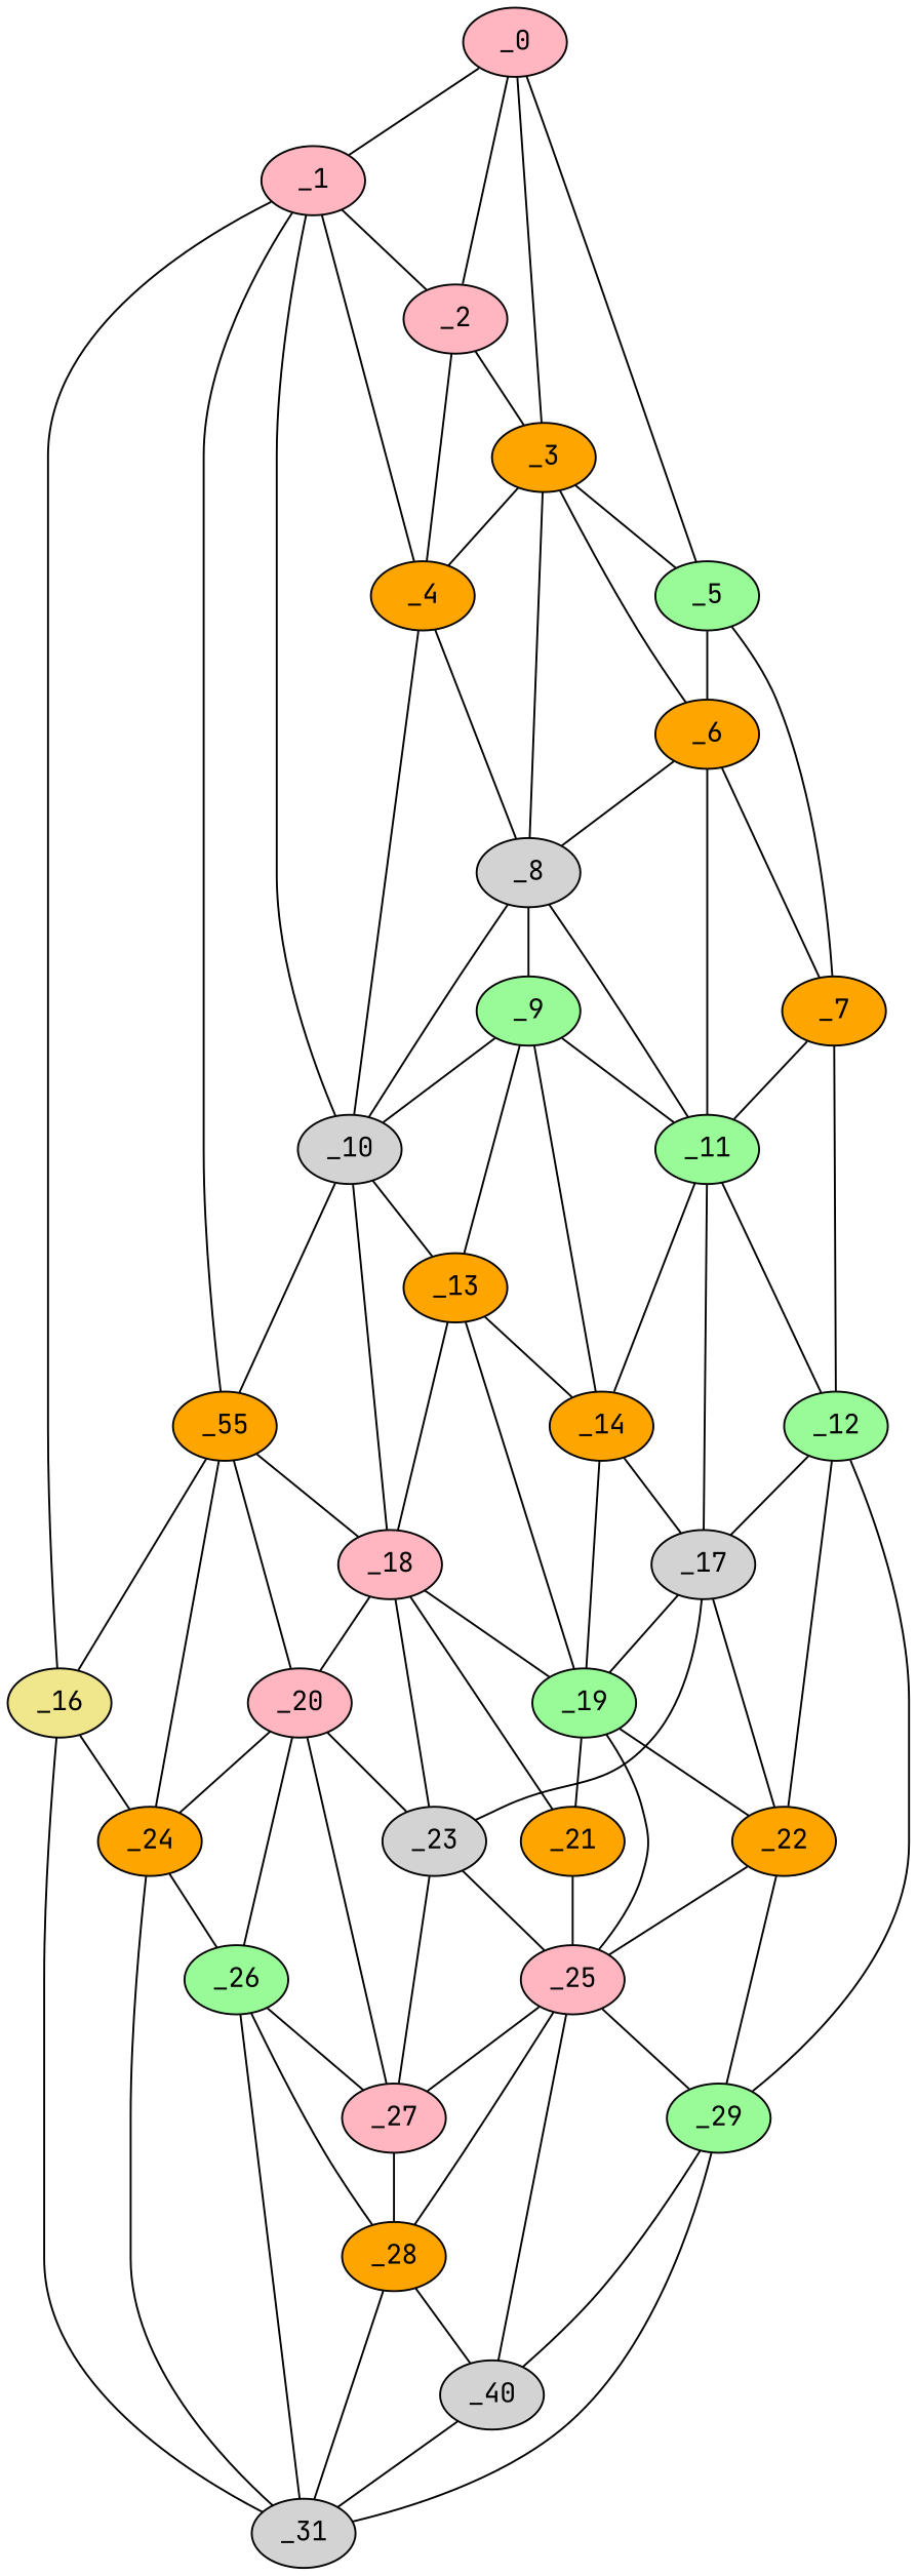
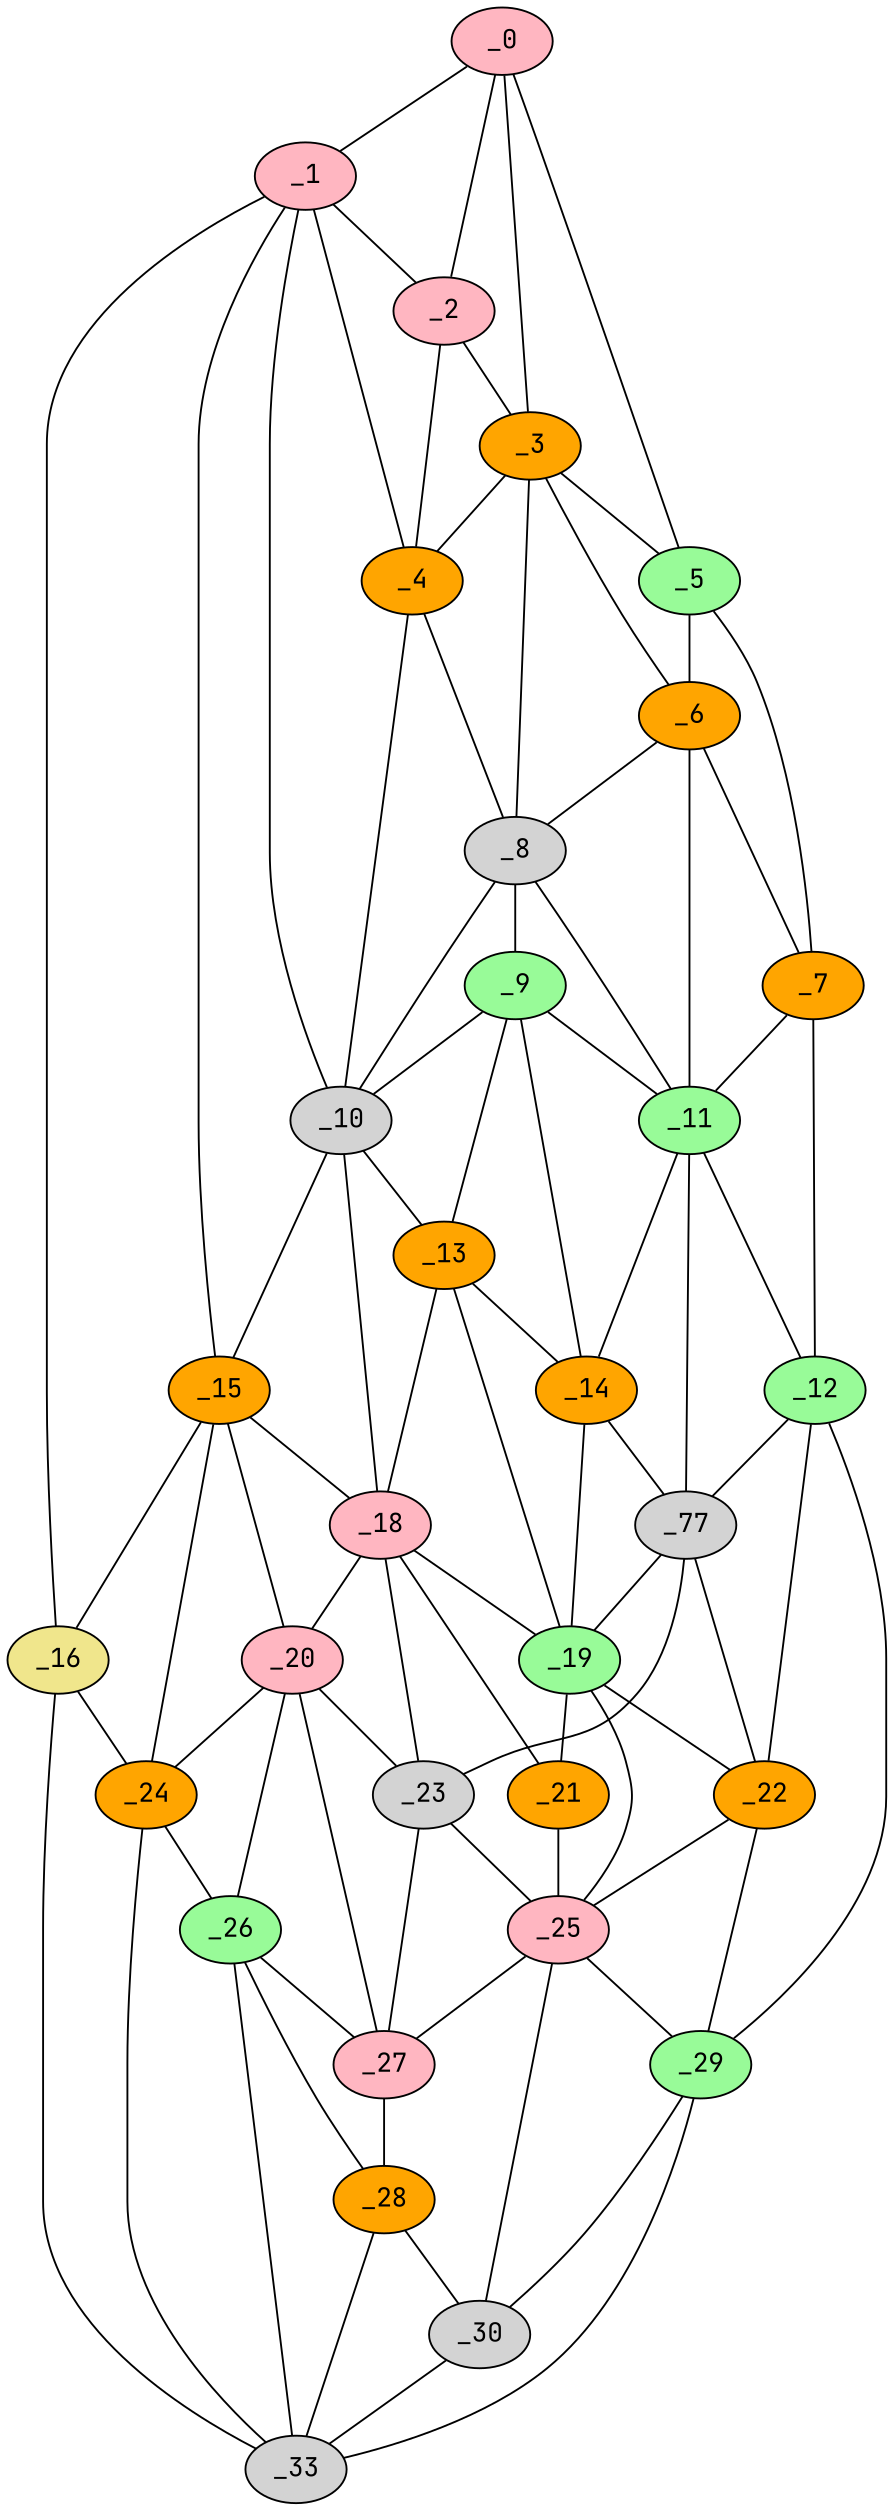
  graph {
    fontname="JetBrains Mono"
    node [fillcolor=orange fontname="JetBrains Mono" style=filled x=53 y=58]
    edge [fontname="JetBrains Mono" valence=2]
    _0 [fillcolor=lightpink x=9 y=50]
    _1 [fillcolor=lightpink x=15 y=62]
    _2 [fillcolor=lightpink x=19 y=45]
    _3 [x=25 y=38]
    _5 [fillcolor=palegreen x=27 y=5]
    _4 [x=26 y=47]
    _10 [fillcolor=lightgrey y=46]
-   _15 [x=68 y=112 label=_55]
+   _15 [x=68 y=112]
    _16 [fillcolor=khaki x=69 y=124]
    _6 [x=33 y=17]
    _8 [fillcolor=lightgrey x=39 y=35]
    _7 [x=34 y=2]
    _13 [x=62 y=41]
    _18 [fillcolor=lightpink x=78 y=60]
    _20 [fillcolor=lightpink x=89 y=84]
    _24 [x=97 y=92]
-   _31 [fillcolor=lightgrey x=118 y=86]
+   _31 [fillcolor=lightgrey x=118 y=86 label=_33]
    _11 [fillcolor=palegreen x=55 y=11]
    _9 [fillcolor=palegreen y=37]
    _12 [fillcolor=palegreen x=60 y=6]
    _14 [x=65 y=27]
    _19 [fillcolor=palegreen x=85 y=49]
    _21 [x=93]
    _23 [fillcolor=lightgrey x=94 y=64]
    _26 [fillcolor=palegreen x=102 y=88]
    _27 [fillcolor=lightpink x=103 y=68]
-   _17 [fillcolor=lightgrey x=70 y=23]
+   _17 [fillcolor=lightgrey x=70 y=23 label=_77]
    _22 [x=94 y=26]
    _29 [fillcolor=palegreen x=117 y=31]
    _25 [fillcolor=lightpink x=102]
-   _30 [fillcolor=lightgrey x=117 y=53 label=_40]
+   _30 [fillcolor=lightgrey x=117 y=53]
    _28 [x=109 y=70]
    _0 -- _1 [valence=1]
    _0 -- _2 [valence=1]
    _0 -- _3
    _0 -- _5 [valence=1]
    _1 -- _2
    _1 -- _4 [valence=1]
    _1 -- _10
    _1 -- _15
    _1 -- _16 [valence=1]
    _2 -- _3 [valence=1]
    _2 -- _4
    _3 -- _5 [valence=1]
    _3 -- _4
    _3 -- _6
    _3 -- _8
    _5 -- _6
    _5 -- _7 [valence=1]
    _4 -- _10
    _4 -- _8
    _10 -- _15
    _10 -- _13 [valence=1]
    _10 -- _18 [valence=1]
    _15 -- _16
    _15 -- _18
    _15 -- _20
    _15 -- _24
    _16 -- _24
    _16 -- _31 [valence=1]
    _6 -- _8
    _6 -- _7 [valence=1]
    _6 -- _11
    _8 -- _10 [valence=1]
    _8 -- _11 [valence=1]
    _8 -- _9
    _7 -- _11
    _7 -- _12 [valence=1]
    _13 -- _18
    _13 -- _14 [valence=1]
    _13 -- _19
    _18 -- _20
    _18 -- _19 [valence=1]
    _18 -- _21
    _18 -- _23 [valence=1]
    _20 -- _24
    _20 -- _23
    _20 -- _26 [valence=1]
    _20 -- _27 [valence=1]
    _24 -- _31 [valence=1]
    _24 -- _26
    _11 -- _12
    _11 -- _14
    _11 -- _17
    _9 -- _10
    _9 -- _13 [valence=1]
    _9 -- _11
    _9 -- _14
    _12 -- _17
    _12 -- _22
    _12 -- _29 [valence=1]
    _14 -- _19
    _14 -- _17
    _19 -- _21
    _19 -- _22 [valence=1]
    _19 -- _25
    _21 -- _25
    _23 -- _27
    _23 -- _25
    _26 -- _31 [valence=1]
    _26 -- _27
    _26 -- _28 [valence=1]
    _27 -- _28
    _17 -- _19 [valence=1]
    _17 -- _23
    _17 -- _22
    _22 -- _29 [valence=1]
    _22 -- _25 [valence=1]
    _29 -- _31 [valence=1]
    _29 -- _30
    _25 -- _27
    _25 -- _29
    _25 -- _30 [valence=1]
-   _25 -- _28
    _30 -- _31 [valence=1]
    _28 -- _31
    _28 -- _30
  }
